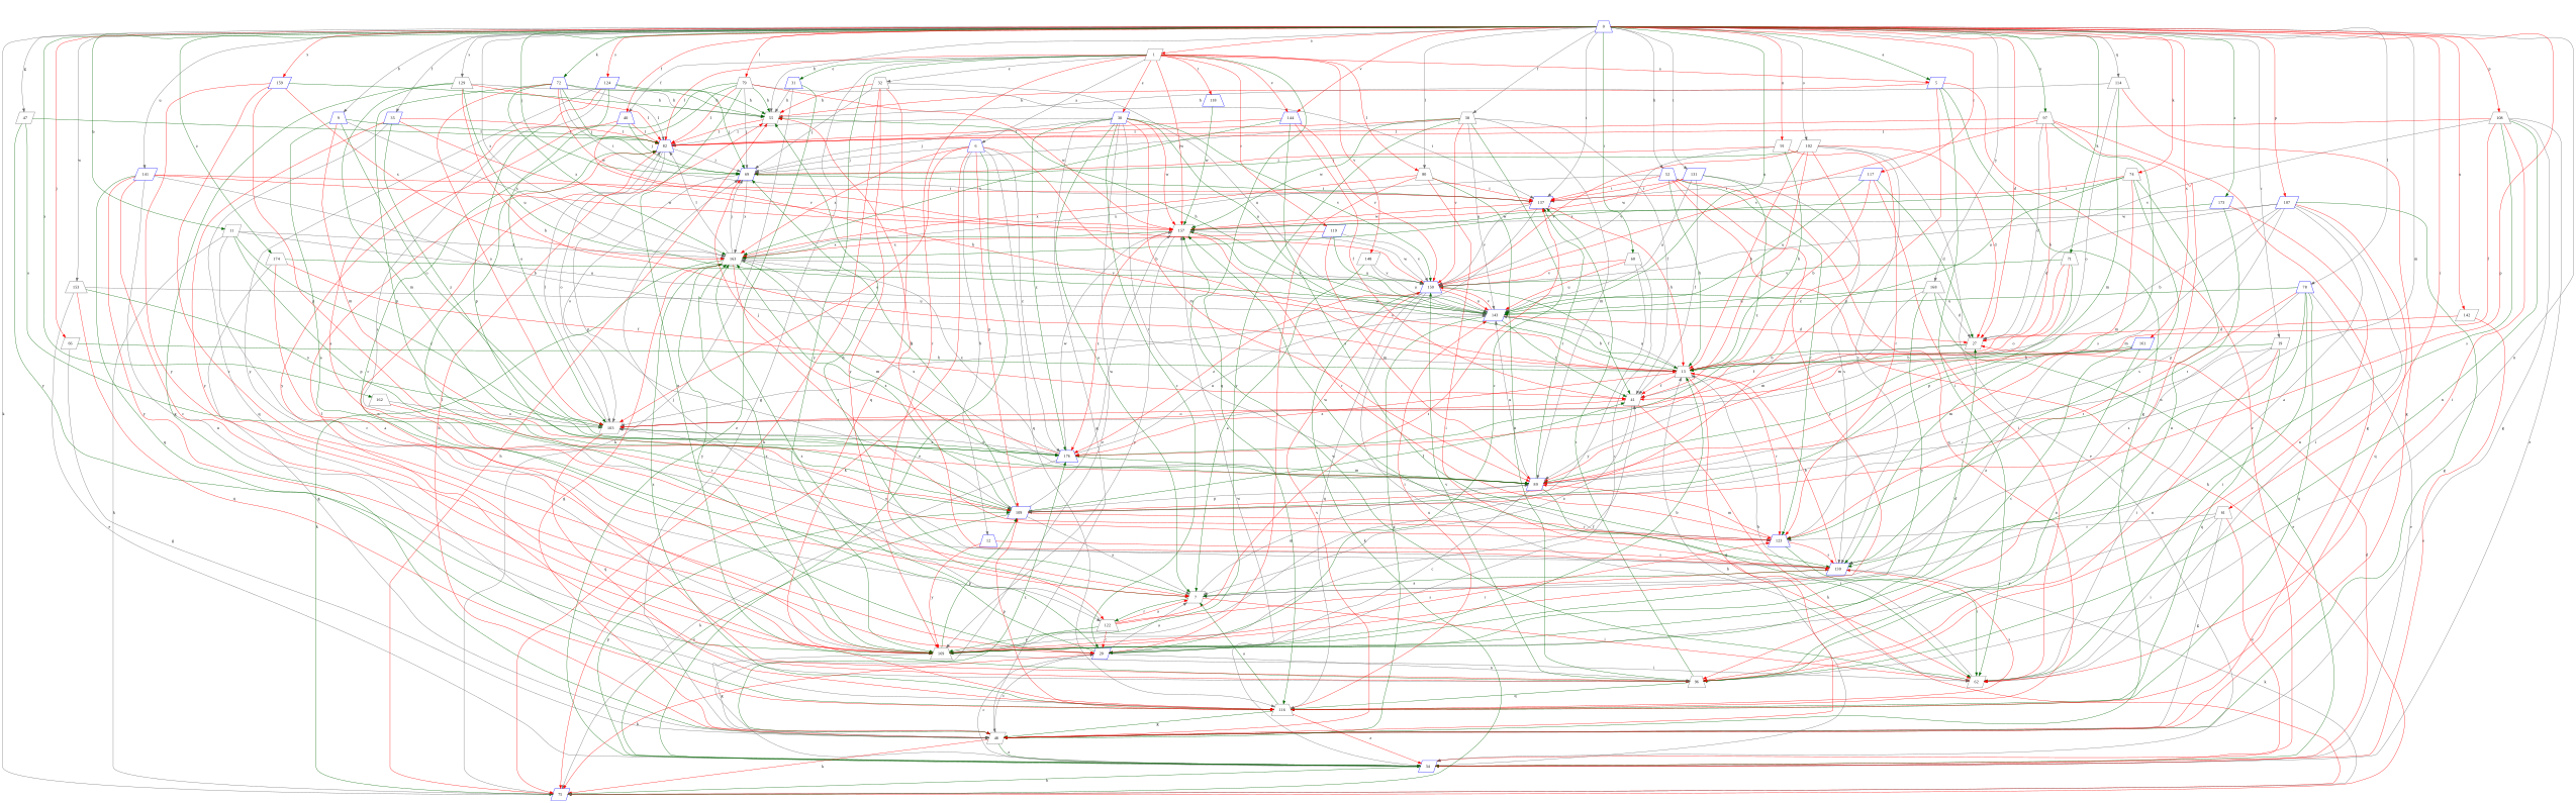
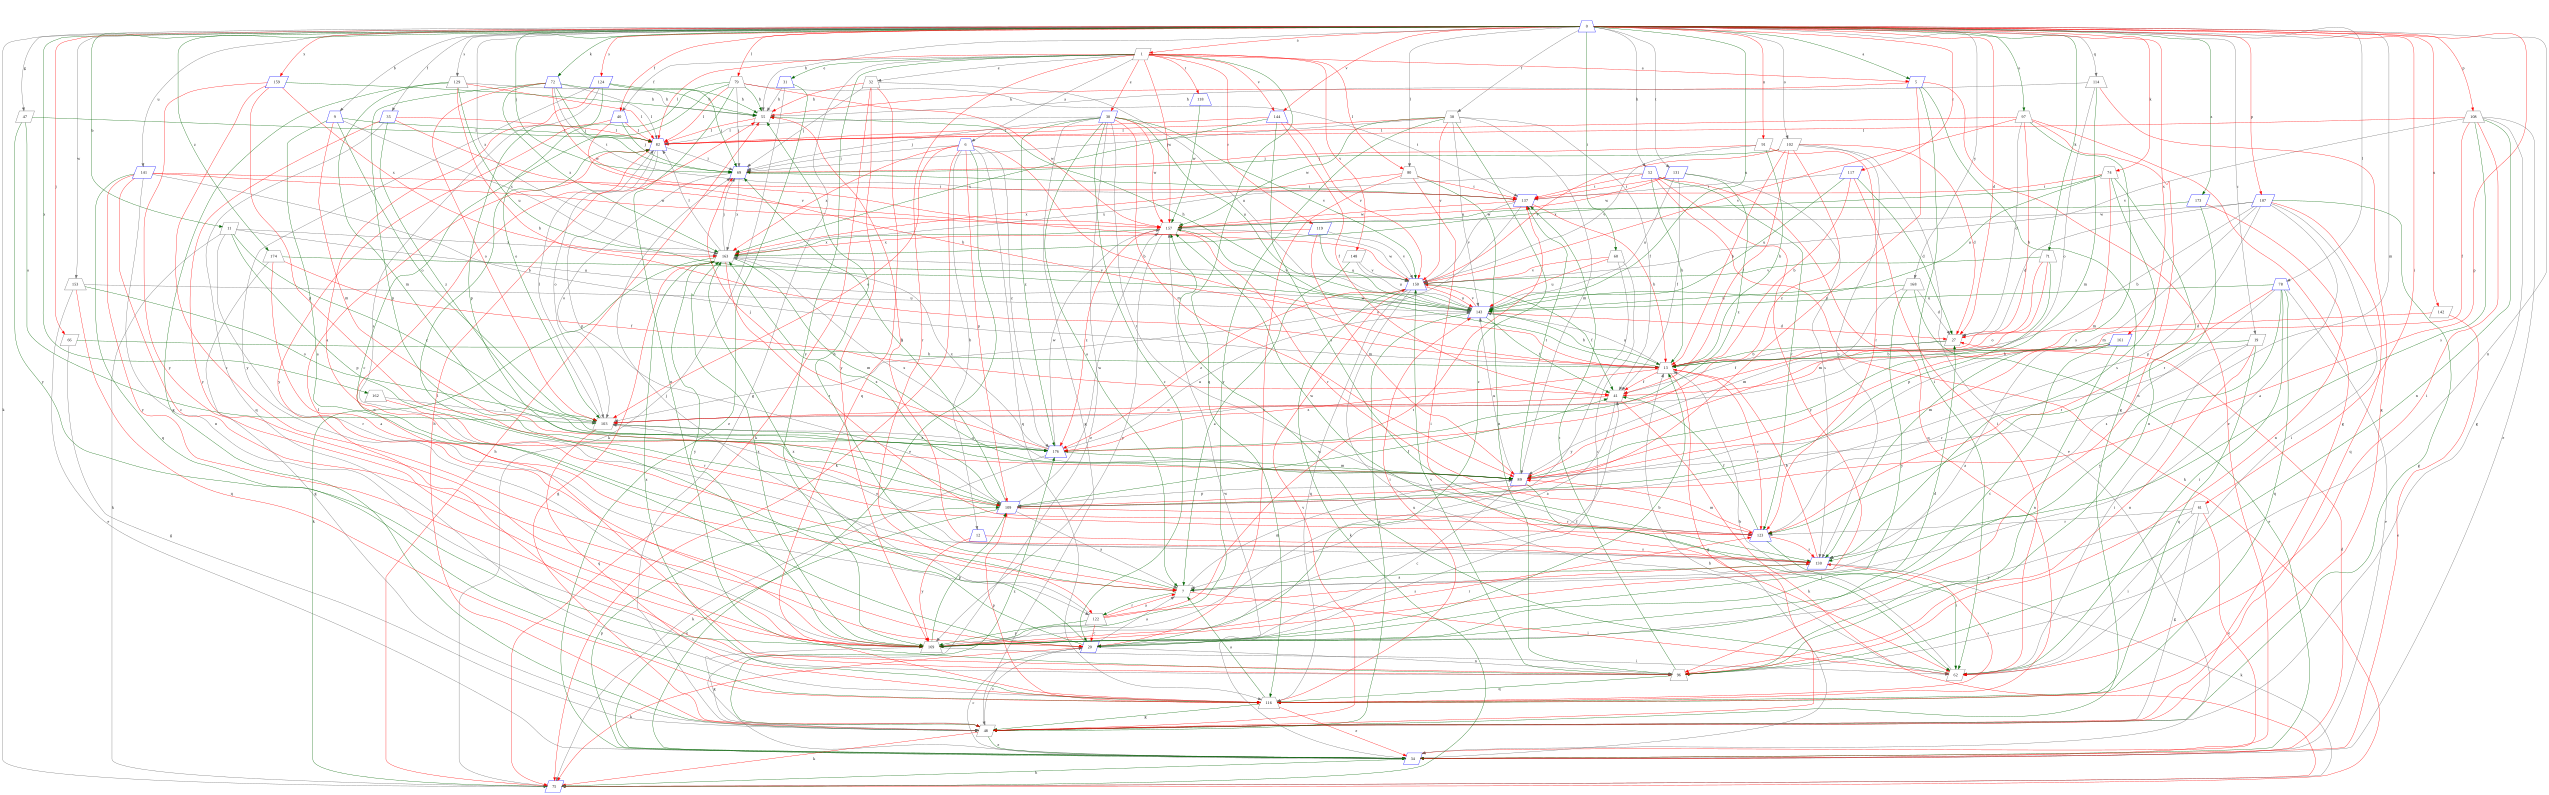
  strict digraph {
    fontname="Liberation Serif"
    node [color=gray40 fontname="Liberation Serif" shape=parallelogram]
    edge [color=red fontname="Liberation Serif"]
    0 [color=blue shape=trapezium]
    1
    5 [color=blue]
    9 [color=blue shape=trapezium]
    11
    19
    27
    35 [color=blue]
    38 [shape=trapezium]
    40 [color=blue shape=trapezium]
    47
    52 [color=blue shape=trapezium]
    55
    60 [shape=trapezium]
    61 [shape=trapezium]
    66
    69 [color=blue]
    71 [shape=trapezium]
    72 [color=blue shape=trapezium]
    74 [shape=trapezium]
    75 [color=blue]
    78 [color=blue shape=trapezium]
    79 [shape=trapezium]
    80 [shape=trapezium]
    89 [color=blue]
    91
    96 [shape=trapezium]
    97 [shape=trapezium]
    102
    107 [color=blue]
    108 [shape=trapezium]
    109 [color=blue]
    114 [shape=trapezium]
    117 [color=blue]
    124 [color=blue]
    129 [shape=trapezium]
    131 [color=blue]
    137 [color=blue]
    141 [color=blue]
    142
    143 [color=blue]
    144 [color=blue shape=trapezium]
    153 [shape=trapezium]
    159 [color=blue]
    161 [color=blue]
    162 [shape=trapezium]
    163
    168 [shape=trapezium]
    173 [color=blue]
    174 [shape=trapezium]
    6 [color=blue shape=trapezium]
    30 [color=blue]
    31 [color=blue shape=trapezium]
    32 [shape=trapezium]
    48
    82 [color=blue shape=trapezium]
    116 [shape=trapezium]
    118 [color=blue shape=trapezium]
    119 [color=blue]
    122 [shape=trapezium]
    148
    157
    169 [shape=trapezium]
    34 [color=blue]
    62
    103
    7
    176 [color=blue shape=trapezium]
    13 [shape=trapezium]
    123 [color=blue shape=trapezium]
    41
    150 [color=blue shape=trapezium]
    20 [color=blue]
    130 [color=blue]
    12 [color=blue shape=trapezium]
    0 -> 1 [label=a]
    0 -> 5 [color=darkgreen label=a]
    0 -> 9 [color=gray40 label=b]
    0 -> 11 [color=darkgreen label=b]
    0 -> 19 [color=gray40 label=c]
    0 -> 27 [label=d]
    0 -> 35 [color=gray40 label=f]
    0 -> 38 [color=gray40 label=f]
    0 -> 40 [label=f]
    0 -> 47 [color=gray40 label=g]
    0 -> 52 [color=gray40 label=h]
    0 -> 55 [color=gray40 label=h]
    0 -> 60 [color=darkgreen label=i]
    0 -> 61 [label=i]
    0 -> 66 [label=j]
    0 -> 69 [color=darkgreen label=j]
    0 -> 71 [color=darkgreen label=k]
    0 -> 72 [color=darkgreen label=k]
    0 -> 74 [label=k]
    0 -> 75 [color=gray40 label=k]
    0 -> 78 [color=gray40 label=l]
    0 -> 79 [label=l]
    0 -> 80 [color=gray40 label=l]
    0 -> 89 [color=gray40 label=m]
    0 -> 91 [label=n]
    0 -> 96 [color=gray40 label=n]
    0 -> 97 [color=darkgreen label=o]
    0 -> 102 [color=gray40 label=o]
    0 -> 107 [label=p]
    0 -> 108 [label=p]
    0 -> 109 [label=p]
    0 -> 114 [color=gray40 label=q]
    0 -> 117 [label=r]
    0 -> 124 [label=s]
    0 -> 129 [color=gray40 label=s]
    0 -> 131 [color=gray40 label=t]
-   0 -> 137 [color=gray40 label=t]
    0 -> 141 [color=gray40 label=u]
    0 -> 142 [label=u]
    0 -> 143 [color=darkgreen label=u]
    0 -> 144 [label=v]
    0 -> 153 [color=gray40 label=w]
    0 -> 159 [label=x]
    0 -> 161 [label=x]
    0 -> 162 [color=darkgreen label=x]
    0 -> 163 [color=gray40 label=x]
    0 -> 168 [color=gray40 label=y]
    0 -> 173 [color=darkgreen label=z]
    0 -> 174 [color=darkgreen label=z]
    1 -> 5 [label=a]
    1 -> 40 [color=gray40 label=f]
    1 -> 80 [label=l]
    1 -> 144 [label=v]
    1 -> 6 [color=gray40 label=a]
    1 -> 30 [label=e]
    1 -> 31 [color=darkgreen label=e]
    1 -> 32 [color=gray40 label=e]
    1 -> 48 [color=gray40 label=g]
    1 -> 82 [label=l]
    1 -> 116 [color=darkgreen label=q]
    1 -> 118 [label=r]
    1 -> 119 [label=r]
    1 -> 122 [label=r]
    1 -> 148 [label=v]
    1 -> 157 [label=w]
    1 -> 169 [color=darkgreen label=y]
    5 -> 55 [label=k]
    5 -> 109 [label=p]
    5 -> 48 [color=darkgreen label=g]
    5 -> 34 [label=e]
    5 -> 62 [color=darkgreen label=i]
    9 -> 89 [label=m]
    9 -> 163 [color=gray40 label=x]
    9 -> 82 [color=darkgreen label=l]
    9 -> 103 [color=darkgreen label=o]
    9 -> 7 [color=darkgreen label=a]
    11 -> 75 [color=gray40 label=k]
    11 -> 109 [color=darkgreen label=p]
    11 -> 143 [color=gray40 label=u]
    11 -> 163 [color=gray40 label=x]
    11 -> 122 [color=gray40 label=r]
    11 -> 176 [color=darkgreen label=z]
    19 -> 96 [label=n]
    19 -> 116 [color=darkgreen label=q]
    19 -> 62 [color=gray40 label=i]
    19 -> 13 [color=darkgreen label=b]
    19 -> 123 [color=gray40 label=r]
    27 -> 13 [color=darkgreen label=b]
    27 -> 41 [color=gray40 label=f]
    35 -> 82 [label=l]
    35 -> 116 [color=gray40 label=q]
    35 -> 169 [label=y]
    35 -> 176 [color=darkgreen label=z]
    35 -> 150 [label=v]
    38 -> 69 [color=gray40 label=j]
    38 -> 89 [color=gray40 label=m]
    38 -> 143 [color=gray40 label=u]
    38 -> 82 [label=l]
    38 -> 157 [color=darkgreen label=w]
    38 -> 169 [color=darkgreen label=y]
    38 -> 41 [color=gray40 label=f]
    38 -> 150 [label=v]
    38 -> 20 [color=darkgreen label=c]
    40 -> 69 [color=darkgreen label=j]
    40 -> 82 [label=l]
    40 -> 169 [label=y]
    40 -> 13 [label=b]
    47 -> 82 [color=darkgreen label=l]
    47 -> 169 [color=darkgreen label=y]
    47 -> 103 [color=darkgreen label=o]
    52 -> 75 [label=k]
    52 -> 137 [label=t]
    52 -> 163 [color=gray40 label=x]
    52 -> 116 [label=q]
    52 -> 169 [label=y]
    52 -> 13 [color=darkgreen label=b]
    52 -> 123 [color=darkgreen label=r]
    55 -> 82 [label=l]
    60 -> 143 [label=u]
    60 -> 169 [color=gray40 label=y]
    60 -> 150 [label=v]
    60 -> 20 [color=gray40 label=c]
    61 -> 48 [color=gray40 label=g]
    61 -> 169 [color=gray40 label=y]
    61 -> 34 [label=e]
    61 -> 62 [color=gray40 label=i]
    61 -> 123 [color=gray40 label=r]
    66 -> 48 [color=gray40 label=g]
    66 -> 13 [color=darkgreen label=b]
    69 -> 137 [color=darkgreen label=t]
    69 -> 163 [color=gray40 label=x]
    69 -> 103 [color=gray40 label=o]
    71 -> 89 [label=m]
    71 -> 109 [color=darkgreen label=p]
    71 -> 103 [label=o]
    71 -> 150 [color=darkgreen label=v]
    72 -> 55 [color=darkgreen label=h]
    72 -> 69 [color=darkgreen label=j]
    72 -> 109 [color=darkgreen label=p]
    72 -> 137 [color=gray40 label=t]
    72 -> 163 [color=darkgreen label=x]
    72 -> 82 [color=gray40 label=l]
    72 -> 157 [label=w]
    72 -> 103 [label=o]
    74 -> 89 [label=m]
    74 -> 96 [color=darkgreen label=n]
    74 -> 137 [label=t]
    74 -> 143 [color=darkgreen label=u]
    74 -> 163 [color=darkgreen label=x]
    74 -> 130 [color=darkgreen label=s]
    75 -> 55 [label=h]
    78 -> 143 [color=darkgreen label=u]
    78 -> 116 [color=darkgreen label=q]
    78 -> 169 [color=darkgreen label=y]
    78 -> 34 [color=gray40 label=e]
    78 -> 62 [color=darkgreen label=i]
    78 -> 123 [label=r]
    78 -> 130 [color=gray40 label=s]
    79 -> 55 [color=darkgreen label=h]
    79 -> 69 [color=gray40 label=j]
    79 -> 96 [color=darkgreen label=n]
    79 -> 137 [color=gray40 label=t]
    79 -> 82 [label=l]
    79 -> 157 [label=w]
    79 -> 103 [color=darkgreen label=o]
    79 -> 20 [color=darkgreen label=c]
    80 -> 96 [color=darkgreen label=n]
    80 -> 137 [label=t]
    80 -> 163 [label=x]
    80 -> 62 [label=i]
    80 -> 20 [label=c]
    89 -> 109 [color=gray40 label=p]
    89 -> 137 [color=darkgreen label=t]
    89 -> 143 [color=gray40 label=u]
    89 -> 163 [color=gray40 label=x]
    89 -> 62 [color=darkgreen label=i]
    89 -> 20 [color=gray40 label=c]
    91 -> 69 [label=j]
    91 -> 13 [color=darkgreen label=b]
    91 -> 123 [label=r]
    91 -> 150 [color=gray40 label=v]
    96 -> 137 [color=darkgreen label=t]
    96 -> 82 [label=l]
    96 -> 116 [color=darkgreen label=q]
    96 -> 150 [color=darkgreen label=v]
    97 -> 27 [color=gray40 label=d]
    97 -> 96 [label=n]
    97 -> 48 [label=g]
    97 -> 82 [label=l]
    97 -> 13 [label=b]
    97 -> 150 [label=v]
    97 -> 130 [color=darkgreen label=s]
    102 -> 27 [label=d]
    102 -> 69 [color=darkgreen label=j]
    102 -> 34 [color=gray40 label=e]
    102 -> 176 [label=z]
    102 -> 13 [label=b]
    102 -> 41 [label=f]
    102 -> 150 [label=v]
    102 -> 130 [color=gray40 label=s]
    107 -> 27 [color=gray40 label=d]
    107 -> 89 [color=gray40 label=m]
    107 -> 109 [color=gray40 label=p]
    107 -> 48 [color=darkgreen label=g]
    107 -> 116 [label=q]
    107 -> 157 [color=gray40 label=w]
    107 -> 62 [color=gray40 label=i]
    107 -> 7 [color=gray40 label=a]
    107 -> 13 [color=gray40 label=b]
    108 -> 96 [color=darkgreen label=n]
    108 -> 48 [color=gray40 label=g]
    108 -> 82 [label=l]
    108 -> 34 [color=gray40 label=e]
    108 -> 62 [label=i]
    108 -> 41 [label=f]
    108 -> 150 [color=gray40 label=v]
    108 -> 130 [color=darkgreen label=s]
    109 -> 69 [color=darkgreen label=j]
    109 -> 163 [color=darkgreen label=x]
    109 -> 157 [color=gray40 label=w]
    109 -> 34 [color=darkgreen label=e]
    109 -> 7 [color=gray40 label=a]
    109 -> 123 [label=r]
    109 -> 41 [color=darkgreen label=f]
    114 -> 55 [color=gray40 label=h]
    114 -> 89 [color=darkgreen label=m]
    114 -> 48 [label=g]
    114 -> 103 [color=gray40 label=o]
    117 -> 27 [color=darkgreen label=d]
    117 -> 137 [color=gray40 label=t]
    117 -> 143 [color=darkgreen label=u]
    117 -> 62 [label=i]
    117 -> 13 [label=b]
    124 -> 55 [color=darkgreen label=h]
    124 -> 69 [color=darkgreen label=j]
    124 -> 109 [color=darkgreen label=p]
    124 -> 169 [color=gray40 label=y]
    124 -> 7 [label=a]
    124 -> 130 [color=gray40 label=s]
    129 -> 55 [color=gray40 label=h]
    129 -> 89 [color=darkgreen label=m]
    129 -> 143 [color=darkgreen label=u]
    129 -> 48 [color=darkgreen label=g]
    129 -> 82 [label=l]
    129 -> 13 [label=b]
    131 -> 137 [label=t]
    131 -> 143 [color=gray40 label=u]
    131 -> 157 [label=w]
    131 -> 176 [color=darkgreen label=z]
    131 -> 41 [color=gray40 label=f]
    131 -> 130 [color=gray40 label=s]
    137 -> 157 [label=w]
    137 -> 103 [color=gray40 label=o]
    137 -> 13 [label=b]
    137 -> 150 [color=gray40 label=v]
    141 -> 96 [color=gray40 label=n]
    141 -> 137 [label=t]
    141 -> 116 [color=darkgreen label=q]
    141 -> 157 [label=w]
    141 -> 169 [label=y]
    141 -> 13 [color=gray40 label=b]
    141 -> 20 [label=c]
    142 -> 27 [label=d]
    142 -> 34 [label=e]
    143 -> 27 [label=d]
    143 -> 55 [color=darkgreen label=h]
    143 -> 48 [color=darkgreen label=g]
    143 -> 13 [color=darkgreen label=b]
    143 -> 41 [color=darkgreen label=f]
    143 -> 150 [label=v]
    144 -> 163 [color=darkgreen label=x]
    144 -> 82 [label=l]
    144 -> 41 [label=f]
    144 -> 150 [label=v]
    144 -> 130 [color=darkgreen label=s]
    153 -> 143 [color=gray40 label=u]
    153 -> 116 [label=q]
    153 -> 34 [color=gray40 label=e]
    153 -> 103 [color=darkgreen label=o]
    159 -> 55 [color=darkgreen label=h]
    159 -> 109 [label=p]
    159 -> 163 [label=x]
    159 -> 169 [label=y]
    159 -> 20 [label=c]
    161 -> 89 [label=m]
    161 -> 96 [color=darkgreen label=n]
    161 -> 7 [color=gray40 label=a]
    161 -> 13 [color=darkgreen label=b]
    161 -> 20 [color=darkgreen label=c]
    162 -> 103 [color=gray40 label=o]
    162 -> 123 [label=r]
    163 -> 69 [color=gray40 label=j]
    163 -> 75 [color=darkgreen label=k]
    163 -> 89 [color=darkgreen label=m]
    163 -> 48 [label=g]
    163 -> 82 [color=gray40 label=l]
    163 -> 169 [color=darkgreen label=y]
    163 -> 123 [label=r]
    163 -> 150 [color=gray40 label=v]
    168 -> 27 [color=gray40 label=d]
    168 -> 89 [color=gray40 label=m]
    168 -> 143 [color=darkgreen label=u]
    168 -> 169 [color=darkgreen label=y]
    168 -> 34 [color=darkgreen label=e]
    173 -> 96 [label=n]
    173 -> 157 [color=darkgreen label=w]
    173 -> 123 [color=darkgreen label=r]
    174 -> 48 [color=gray40 label=g]
    174 -> 7 [label=a]
    174 -> 41 [label=f]
    174 -> 150 [color=darkgreen label=v]
    6 -> 69 [color=gray40 label=j]
    6 -> 75 [label=k]
    6 -> 109 [label=p]
    6 -> 163 [label=x]
    6 -> 116 [color=gray40 label=q]
    6 -> 34 [color=darkgreen label=e]
    6 -> 103 [label=o]
    6 -> 176 [color=gray40 label=z]
    6 -> 13 [label=b]
    6 -> 12 [color=gray40 label=b]
    30 -> 69 [color=gray40 label=j]
    30 -> 89 [label=m]
    30 -> 143 [color=darkgreen label=u]
    30 -> 48 [color=gray40 label=g]
    30 -> 82 [color=gray40 label=l]
    30 -> 157 [label=w]
    30 -> 34 [color=gray40 label=e]
    30 -> 7 [color=darkgreen label=a]
    30 -> 176 [color=darkgreen label=z]
    30 -> 123 [color=gray40 label=r]
    30 -> 150 [color=darkgreen label=v]
    30 -> 20 [color=darkgreen label=c]
    31 -> 55 [color=gray40 label=h]
    31 -> 75 [color=gray40 label=k]
    31 -> 34 [color=darkgreen label=e]
    32 -> 55 [label=h]
    32 -> 69 [color=gray40 label=j]
    32 -> 75 [label=k]
    32 -> 143 [color=gray40 label=u]
    32 -> 116 [label=q]
    32 -> 169 [label=y]
    48 -> 55 [label=h]
    48 -> 75 [label=k]
    48 -> 34 [color=darkgreen label=e]
    48 -> 176 [color=darkgreen label=z]
    48 -> 150 [label=v]
    48 -> 20 [color=gray40 label=c]
    82 -> 69 [color=gray40 label=j]
    82 -> 96 [label=n]
    82 -> 109 [color=gray40 label=p]
    82 -> 103 [color=gray40 label=o]
    116 -> 109 [label=p]
    116 -> 143 [label=u]
    116 -> 163 [color=darkgreen label=x]
    116 -> 48 [color=darkgreen label=g]
    116 -> 34 [label=e]
    116 -> 7 [color=darkgreen label=a]
    116 -> 130 [label=s]
    118 -> 157 [color=darkgreen label=w]
    119 -> 89 [label=m]
    119 -> 143 [color=darkgreen label=u]
    119 -> 163 [label=x]
    119 -> 150 [color=gray40 label=v]
    122 -> 69 [color=gray40 label=j]
    122 -> 137 [label=t]
    122 -> 169 [color=darkgreen label=y]
    122 -> 7 [label=a]
    122 -> 20 [label=c]
    122 -> 130 [label=s]
    148 -> 143 [color=gray40 label=u]
    148 -> 7 [color=darkgreen label=a]
    148 -> 150 [color=gray40 label=v]
    157 -> 163 [color=darkgreen label=x]
    157 -> 169 [color=gray40 label=y]
    157 -> 176 [label=z]
    157 -> 123 [label=r]
    169 -> 27 [color=darkgreen label=d]
    169 -> 109 [color=darkgreen label=p]
    169 -> 163 [color=darkgreen label=x]
    169 -> 48 [color=gray40 label=g]
    169 -> 62 [color=gray40 label=i]
    169 -> 123 [label=r]
    169 -> 41 [color=gray40 label=f]
    34 -> 27 [label=d]
    34 -> 75 [color=darkgreen label=k]
    34 -> 109 [color=darkgreen label=p]
    34 -> 157 [color=gray40 label=w]
    34 -> 13 [color=gray40 label=b]
    34 -> 20 [color=gray40 label=c]
    62 -> 157 [color=darkgreen label=w]
    62 -> 13 [color=gray40 label=b]
    103 -> 82 [color=gray40 label=l]
    103 -> 116 [label=q]
    103 -> 176 [color=darkgreen label=z]
    7 -> 55 [color=darkgreen label=h]
    7 -> 89 [color=gray40 label=m]
    7 -> 122 [color=darkgreen label=r]
    7 -> 62 [label=i]
    176 -> 69 [label=j]
    176 -> 75 [color=gray40 label=k]
    176 -> 89 [color=darkgreen label=m]
    176 -> 143 [color=gray40 label=u]
    176 -> 163 [color=gray40 label=x]
    176 -> 157 [color=gray40 label=w]
    176 -> 103 [color=gray40 label=o]
    13 -> 143 [color=gray40 label=u]
    13 -> 48 [label=g]
    13 -> 157 [color=darkgreen label=w]
    13 -> 176 [label=z]
    13 -> 123 [label=r]
    13 -> 41 [label=f]
    123 -> 89 [label=m]
    123 -> 62 [color=darkgreen label=i]
+   123 -> 41 [color=darkgreen label=f]
    123 -> 130 [label=s]
    41 -> 75 [label=k]
    41 -> 103 [label=o]
    41 -> 7 [color=gray40 label=a]
    150 -> 75 [color=darkgreen label=k]
    150 -> 143 [label=u]
    150 -> 116 [color=gray40 label=q]
    150 -> 157 [color=gray40 label=w]
    150 -> 62 [color=gray40 label=i]
    150 -> 176 [label=z]
    150 -> 41 [color=darkgreen label=f]
    20 -> 75 [label=k]
    20 -> 96 [color=gray40 label=n]
    20 -> 163 [color=darkgreen label=x]
    20 -> 82 [color=darkgreen label=l]
    20 -> 7 [color=gray40 label=a]
    20 -> 13 [color=darkgreen label=b]
    130 -> 55 [label=h]
    130 -> 75 [color=gray40 label=k]
    130 -> 157 [color=darkgreen label=w]
    130 -> 103 [color=gray40 label=o]
    130 -> 7 [color=darkgreen label=a]
    130 -> 13 [label=b]
    12 -> 169 [label=y]
    12 -> 130 [label=s]
  }
